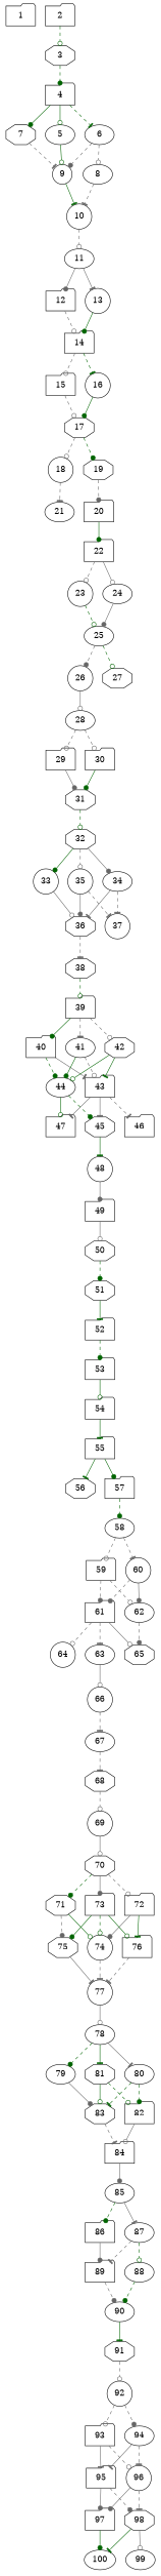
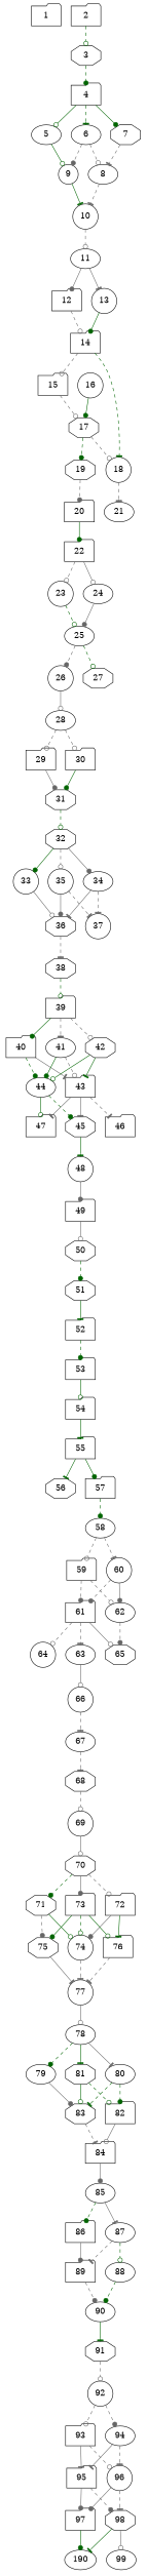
  digraph {
    node [alpha=0.09 shape=folder]
    edge [arrowhead=dot color=gray40 style=dashed]
    1 [alpha=0.02]
    3 [alpha=0.14 shape=octagon]
    2
    4 [alpha=0.18]
    5 [alpha=0.19 shape=ellipse]
    6 [alpha=0.20 shape=ellipse]
    7 [alpha=0.08 shape=octagon]
    9 [alpha=0.11 shape=circle]
    8 [alpha=0.13 shape=ellipse]
    10 [alpha=0.13 shape=circle]
    11 [alpha=0.12 shape=ellipse]
    12 [alpha=0.19]
    13 [shape=circle]
    14 [alpha=0.03]
    15 [alpha=0.05]
    16 [alpha=0.15 shape=circle]
    17 [shape=octagon]
    18 [alpha=0.17 shape=circle]
    19 [alpha=0.13 shape=octagon]
    21 [alpha=0.17 shape=ellipse]
    20 [alpha=0.07]
    22 [alpha=0.15]
    23 [alpha=0.19 shape=circle]
    24 [alpha=0.10 shape=ellipse]
    25 [alpha=0.16 shape=ellipse]
    26 [alpha=0.03 shape=circle]
    27 [alpha=0.15 shape=octagon]
    28 [alpha=0.10 shape=ellipse]
    29 [alpha=0.03]
    30 [alpha=0.05]
    31 [alpha=0.08 shape=octagon]
    32 [alpha=0.05 shape=octagon]
    33 [alpha=0.01 shape=circle]
    34 [alpha=0.04 shape=ellipse]
    35 [alpha=0.20 shape=circle]
    36 [alpha=0.10 shape=octagon]
    37 [alpha=0.19 shape=circle]
    38 [alpha=0.02 shape=octagon]
    39 [alpha=0.04]
    40 [alpha=0.04]
    41 [alpha=0.18 shape=ellipse]
    42 [alpha=0.19 shape=octagon]
    43 [alpha=0.19]
    44 [alpha=0.17 shape=ellipse]
    45 [alpha=0.08 shape=octagon]
    46 [alpha=0.03]
    47 [alpha=0.15]
    48 [alpha=0.08 shape=circle]
    49 [alpha=0.06]
    50 [alpha=0.01 shape=octagon]
    51 [alpha=0.08 shape=octagon]
    52 [alpha=0.17]
    53 [alpha=0.04]
    54
    55 [alpha=0.18]
    56 [alpha=0.11 shape=octagon]
    57 [alpha=0.18]
    58 [shape=ellipse]
    59 [alpha=0.20]
    60 [alpha=0.17 shape=circle]
    61 [alpha=0.03]
    62 [shape=ellipse]
    63 [alpha=0.10 shape=ellipse]
    64 [alpha=0.04 shape=circle]
    65 [alpha=0.05 shape=octagon]
    66 [shape=circle]
    67 [alpha=0.07 shape=ellipse]
    68 [alpha=0.17 shape=octagon]
    69 [alpha=0.05 shape=circle]
    70 [alpha=0.16 shape=octagon]
    71 [alpha=0.05 shape=octagon]
    72 [alpha=0.20]
    73
    74 [alpha=0.13 shape=circle]
    75 [alpha=0.05 shape=octagon]
    76 [alpha=0.00]
    77 [alpha=0.04 shape=circle]
    78 [alpha=0.20 shape=ellipse]
    79 [alpha=0.16 shape=ellipse]
    80 [alpha=0.02 shape=ellipse]
    81 [alpha=0.18 shape=octagon]
    83 [alpha=0.06 shape=octagon]
    82 [alpha=0.11]
    84 [alpha=0.06]
    85 [alpha=0.11 shape=ellipse]
    86 [alpha=0.12]
    87 [alpha=0.13 shape=ellipse]
    89 [alpha=0.04]
    88 [alpha=0.13 shape=ellipse]
    90 [alpha=0.07 shape=ellipse]
    91 [shape=octagon]
    92 [alpha=0.06 shape=circle]
    93 [alpha=0.00]
    94 [alpha=0.15 shape=ellipse]
    95 [alpha=0.12]
    96 [alpha=0.07 shape=circle]
    97 [alpha=0.01]
    98 [alpha=0.11 shape=octagon]
-   100 [alpha=0.07 shape=ellipse]
+   100 [alpha=0.07 shape=ellipse label=190]
    99 [alpha=0.04 shape=ellipse]
    3 -> 4 [color=darkgreen]
    2 -> 3 [arrowhead=odot color=darkgreen]
    4 -> 5 [arrowhead=odot color=darkgreen style=solid]
    4 -> 6 [arrowhead=tee color=darkgreen]
    4 -> 7 [color=darkgreen style=solid]
    5 -> 9 [arrowhead=odot color=darkgreen style=solid]
    6 -> 9
    6 -> 8 [arrowhead=odot]
-   7 -> 9 [arrowhead=tee]
+   7 -> 8 [arrowhead=tee]
    9 -> 10 [arrowhead=tee color=darkgreen style=solid]
    8 -> 10 [arrowhead=tee]
    10 -> 11 [arrowhead=odot]
    11 -> 12 [style=solid]
    11 -> 13 [arrowhead=tee style=solid]
    12 -> 14 [arrowhead=odot]
    13 -> 14 [color=darkgreen style=solid]
    14 -> 15 [arrowhead=odot]
-   14 -> 16 [arrowhead=tee color=darkgreen]
+   14 -> 18 [arrowhead=tee color=darkgreen]
    15 -> 17 [arrowhead=odot]
    16 -> 17 [color=darkgreen style=solid]
    17 -> 18 [arrowhead=odot]
    17 -> 19 [color=darkgreen]
    18 -> 21 [arrowhead=tee]
    19 -> 20
    20 -> 22 [color=darkgreen style=solid]
    22 -> 23 [arrowhead=odot]
    22 -> 24 [arrowhead=odot style=solid]
    23 -> 25 [arrowhead=odot color=darkgreen]
    24 -> 25 [style=solid]
    25 -> 26
    25 -> 27 [arrowhead=odot color=darkgreen]
    26 -> 28 [arrowhead=odot style=solid]
    28 -> 29 [arrowhead=odot]
    28 -> 30 [arrowhead=odot]
    29 -> 31 [style=solid]
    30 -> 31 [color=darkgreen style=solid]
    31 -> 32 [arrowhead=odot color=darkgreen]
    32 -> 33 [color=darkgreen style=solid]
    32 -> 34 [style=solid]
    32 -> 35 [arrowhead=odot]
    33 -> 36 [arrowhead=odot style=solid]
    34 -> 36 [arrowhead=tee style=solid]
    34 -> 37 [arrowhead=tee]
    35 -> 36 [style=solid]
    35 -> 37 [arrowhead=tee]
    36 -> 38 [arrowhead=tee]
    38 -> 39 [arrowhead=odot color=darkgreen]
    39 -> 40 [color=darkgreen style=solid]
    39 -> 41 [arrowhead=tee]
    39 -> 42 [arrowhead=odot]
    40 -> 43 [arrowhead=tee style=solid]
    40 -> 44 [color=darkgreen]
    41 -> 43 [arrowhead=odot]
    41 -> 44 [color=darkgreen style=solid]
    42 -> 43 [arrowhead=tee color=darkgreen style=solid]
    42 -> 44 [arrowhead=odot color=darkgreen style=solid]
    43 -> 45 [arrowhead=tee style=solid]
    43 -> 46 [arrowhead=tee]
    43 -> 47 [arrowhead=tee style=solid]
    44 -> 45 [color=darkgreen]
    44 -> 47 [arrowhead=odot color=darkgreen style=solid]
    45 -> 48 [arrowhead=tee color=darkgreen style=solid]
    48 -> 49 [style=solid]
    49 -> 50 [arrowhead=odot style=solid]
    50 -> 51 [color=darkgreen]
    51 -> 52 [arrowhead=tee color=darkgreen style=solid]
    52 -> 53 [color=darkgreen]
    53 -> 54 [arrowhead=odot color=darkgreen style=solid]
    54 -> 55 [arrowhead=tee color=darkgreen style=solid]
    55 -> 56 [arrowhead=tee color=darkgreen style=solid]
    55 -> 57 [color=darkgreen style=solid]
    57 -> 58 [color=darkgreen]
    58 -> 59 [arrowhead=odot]
    58 -> 60 [arrowhead=tee]
    59 -> 61
    59 -> 62 [arrowhead=odot]
    60 -> 61
    60 -> 62 [style=solid]
    61 -> 63 [arrowhead=tee]
    61 -> 64 [arrowhead=odot]
    61 -> 65 [arrowhead=odot style=solid]
    62 -> 65
    63 -> 66 [arrowhead=odot style=solid]
    66 -> 67 [arrowhead=tee]
    67 -> 68 [arrowhead=tee]
    68 -> 69 [arrowhead=odot]
    69 -> 70 [arrowhead=odot style=solid]
    70 -> 71 [color=darkgreen]
    70 -> 72 [arrowhead=odot]
    70 -> 73 [style=solid]
    71 -> 74 [arrowhead=odot color=darkgreen style=solid]
    71 -> 75
    72 -> 74 [style=solid]
    72 -> 76 [arrowhead=tee color=darkgreen style=solid]
    73 -> 74 [arrowhead=odot color=darkgreen]
    73 -> 75 [color=darkgreen style=solid]
    73 -> 76 [arrowhead=odot color=darkgreen style=solid]
    74 -> 77 [arrowhead=tee]
    75 -> 77 [arrowhead=tee style=solid]
    76 -> 77 [arrowhead=tee]
    77 -> 78 [arrowhead=odot style=solid]
    78 -> 79 [color=darkgreen]
    78 -> 80 [arrowhead=tee style=solid]
    78 -> 81 [arrowhead=tee color=darkgreen style=solid]
    79 -> 83 [style=solid]
    80 -> 83 [arrowhead=tee color=darkgreen]
    80 -> 82 [color=darkgreen]
    81 -> 83 [arrowhead=odot color=darkgreen style=solid]
    81 -> 82 [arrowhead=odot color=darkgreen]
    83 -> 84 [arrowhead=tee]
    82 -> 84 [arrowhead=odot style=solid]
    84 -> 85 [style=solid]
    85 -> 86 [color=darkgreen]
    85 -> 87 [arrowhead=tee style=solid]
    86 -> 89 [style=solid]
    87 -> 89 [arrowhead=tee]
    87 -> 88 [arrowhead=odot color=darkgreen]
    89 -> 90
    88 -> 90 [color=darkgreen]
    90 -> 91 [arrowhead=tee color=darkgreen style=solid]
    91 -> 92 [arrowhead=odot]
    92 -> 93 [arrowhead=odot]
    92 -> 94
    93 -> 95 [arrowhead=tee style=solid]
    93 -> 96 [arrowhead=odot]
    94 -> 95 [arrowhead=tee style=solid]
    94 -> 96 [arrowhead=tee]
    95 -> 97 [style=solid]
    95 -> 98
    96 -> 97 [style=solid]
    96 -> 98 [arrowhead=tee]
    97 -> 100 [color=darkgreen style=solid]
    98 -> 100 [arrowhead=tee color=darkgreen style=solid]
    98 -> 99 [arrowhead=odot style=solid]
  }
